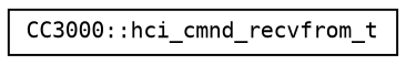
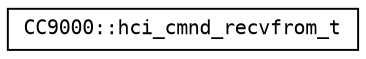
  digraph {
    rankdir=LR
    fontname="DejaVu Sans Mono"
-   n1 [color=black fillcolor=white fontname="DejaVu Sans Mono" fontsize=10 height=0.2 label="CC3000::hci_cmnd_recvfrom_t" shape=record style=filled width=0.4]
+   n1 [color=black fillcolor=white fontname="DejaVu Sans Mono" fontsize=10 height=0.2 label="CC9000::hci_cmnd_recvfrom_t" shape=record style=filled width=0.4]
  }
